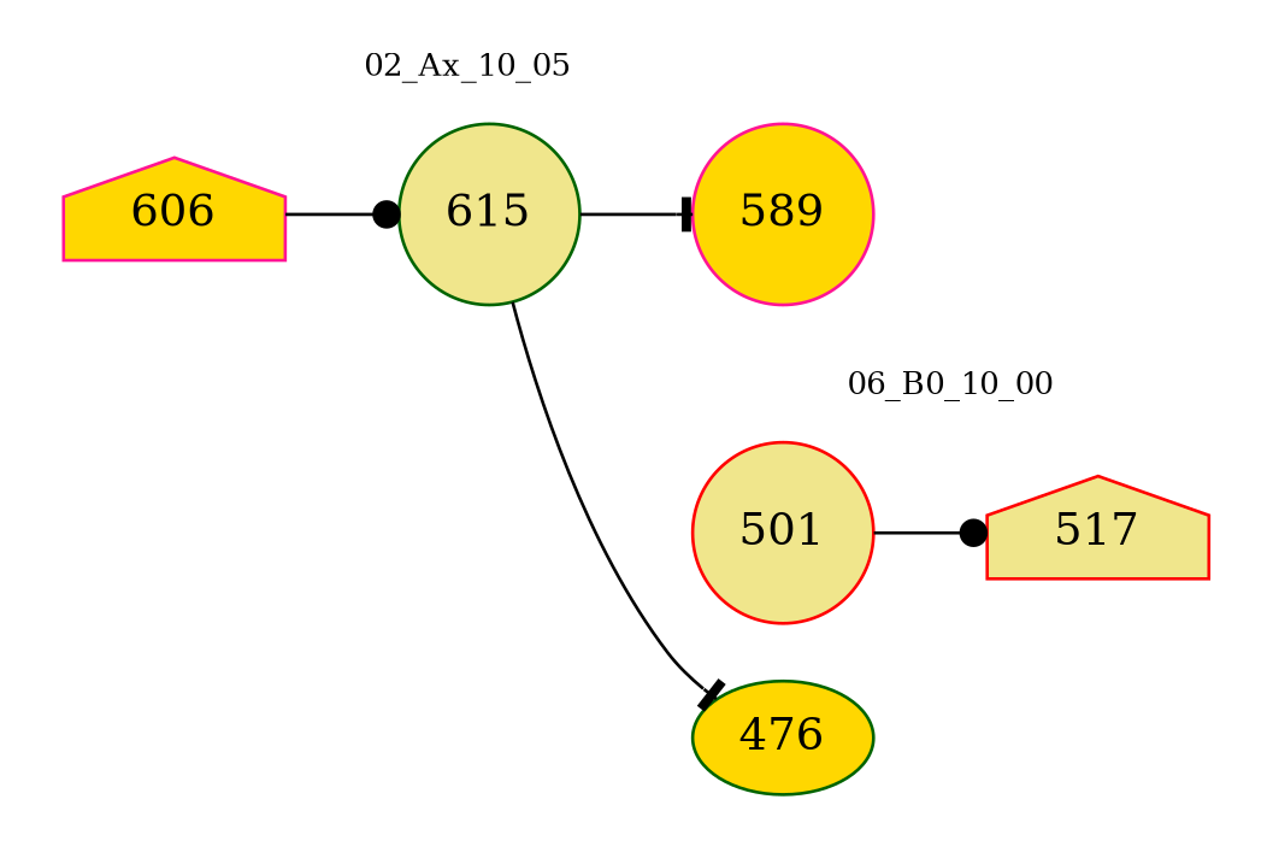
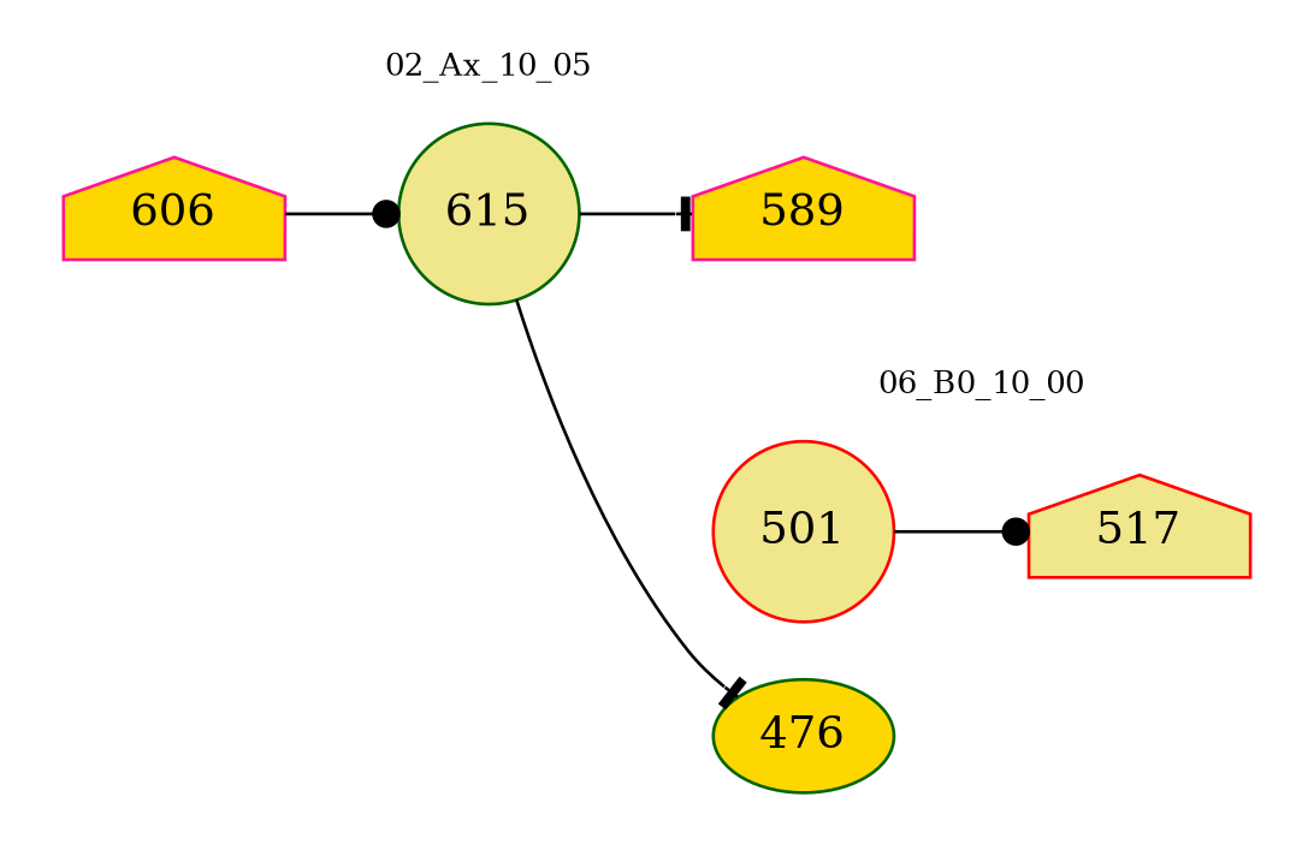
  digraph {
    rankdir=LR
    node [color=deeppink fillcolor=gold shape=circle style=filled]
    edge [arrowhead=dot color=black]
    n1 [label=606 shape=house]
    n2 [color=darkgreen fillcolor=khaki label=615]
-   n3 [label=589]
+   n3 [label=589 shape=house]
    n4 [color=red fillcolor=khaki label=501]
    n5 [color=red fillcolor=khaki label=517 shape=house]
    n6 [color=darkgreen label=476 shape=ellipse]
    subgraph cluster_1 {
      color=white
      fontsize=10
      label="02_Ax_10_05"
      n1
      n2
      n3
    }
    subgraph cluster_2 {
      color=white
      fontsize=10
      label="06_B0_10_00"
      n4
      n5
      n6
    }
    n1 -> n2
    n2 -> n3 [arrowhead=tee]
    n2 -> n6 [arrowhead=tee]
    n4 -> n5
  }
